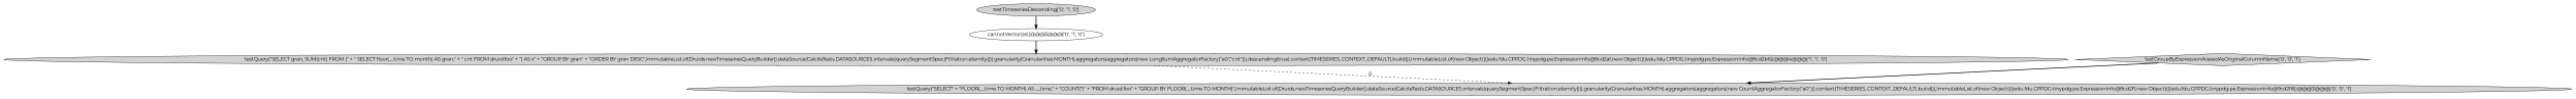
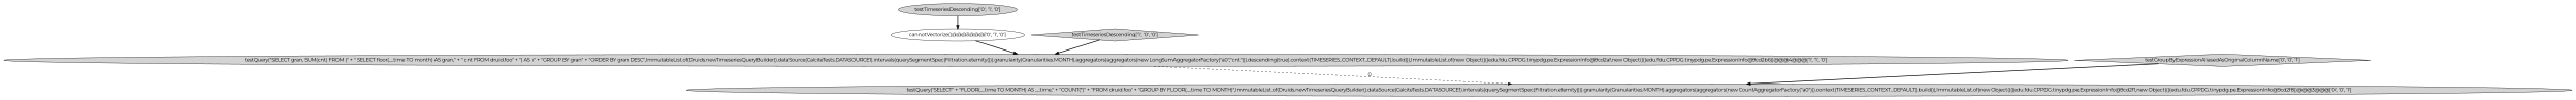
  digraph {
    fontname=Montserrat
    node [fillcolor=lightgray fontname=Montserrat shape=ellipse style=filled]
    edge [fontname=Montserrat style=bold]
    n1 [label="testTimeseriesDescending['0', '1', '0']"]
    n2 [fillcolor=white label="cannotVectorize()@@@3@@@['0', '1', '0']"]
    n3 [label="testQuery(\"SELECT gran, SUM(cnt) FROM (\" + \" SELECT floor(__time TO month) AS gran,\" + \" cnt FROM druid.foo\" + \") AS x\" + \"GROUP BY gran\" + \"ORDER BY gran DESC\",ImmutableList.of(Druids.newTimeseriesQueryBuilder().dataSource(CalciteTests.DATASOURCE1).intervals(querySegmentSpec(Filtration.eternity())).granularity(Granularities.MONTH).aggregators(aggregators(new LongSumAggregatorFactory(\"a0\",\"cnt\"))).descending(true).context(TIMESERIES_CONTEXT_DEFAULT).build()),ImmutableList.of(new Object((((edu.fdu.CPPDG.tinypdg.pe.ExpressionInfo@9cd2af,new Object((((edu.fdu.CPPDG.tinypdg.pe.ExpressionInfo@9cd2b6))@@@4@@@['1', '1', '0']"]
+   n4 [label="testTimeseriesDescending['1', '0', '0']" shape=diamond]
    n5 [label="testQuery(\"SELECT\" + \"FLOOR(__time TO MONTH) AS __time,\" + \"COUNT(*)\" + \"FROM druid.foo\" + \"GROUP BY FLOOR(__time TO MONTH)\",ImmutableList.of(Druids.newTimeseriesQueryBuilder().dataSource(CalciteTests.DATASOURCE1).intervals(querySegmentSpec(Filtration.eternity())).granularity(Granularities.MONTH).aggregators(aggregators(new CountAggregatorFactory(\"a0\"))).context(TIMESERIES_CONTEXT_DEFAULT).build()),ImmutableList.of(new Object((((edu.fdu.CPPDG.tinypdg.pe.ExpressionInfo@9cd2f1,new Object((((edu.fdu.CPPDG.tinypdg.pe.ExpressionInfo@9cd2f8))@@@3@@@['0', '0', '1']"]
    n6 [label="testGroupByExpressionAliasedAsOriginalColumnName['0', '0', '1']" shape=diamond]
    n1 -> n2
    n2 -> n3
    n3 -> n5 [label=0 style=dashed]
+   n4 -> n3
    n6 -> n5
  }
